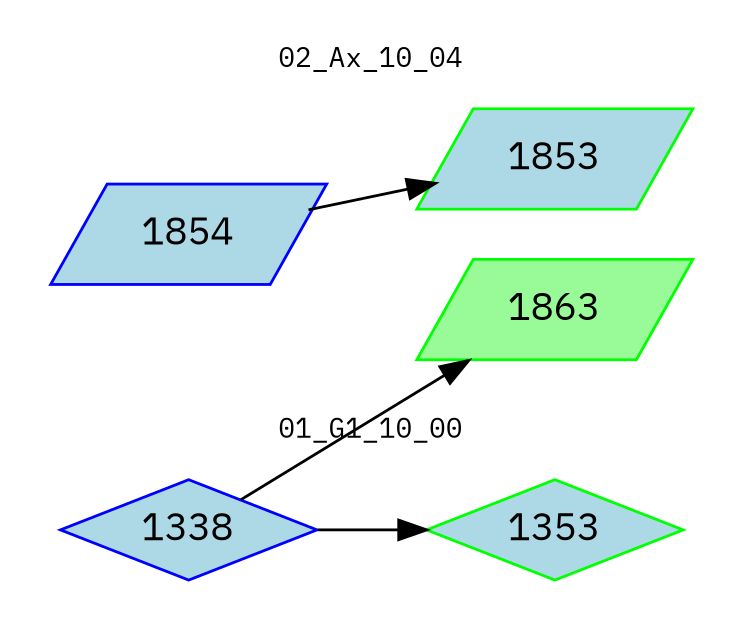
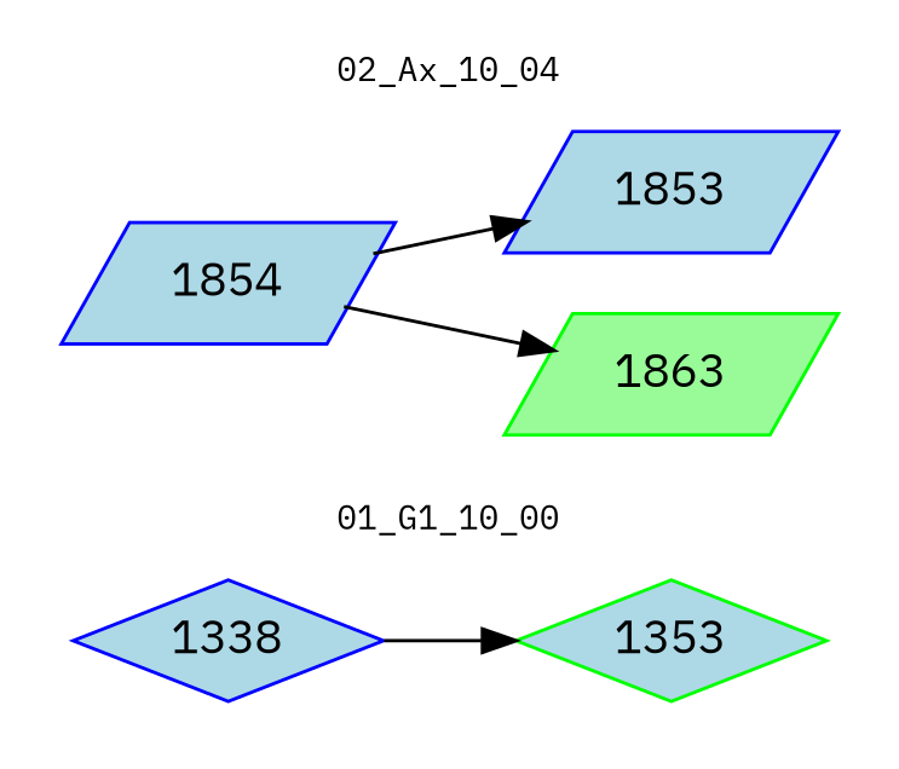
  digraph {
    fontname="IBM Plex Mono"
    rankdir=LR
    node [color=green fillcolor=lightblue fontname="IBM Plex Mono" shape=parallelogram style=filled]
    edge [color=black fontname="IBM Plex Mono"]
    n1 [color=blue label=1854]
-   n2 [label=1853]
+   n2 [color=blue label=1853]
    n3 [fillcolor=palegreen label=1863]
    n4 [color=blue label=1338 shape=diamond]
    n5 [label=1353 shape=diamond]
    subgraph cluster_1 {
      color=white
      fontsize=10
      label="02_Ax_10_04"
      n1
      n2
      n3
    }
    subgraph cluster_2 {
      color=white
      fontsize=10
      label="01_G1_10_00"
      n4
      n5
    }
    n1 -> n2
-   n4 -> n3
+   n1 -> n3
    n4 -> n5
  }
